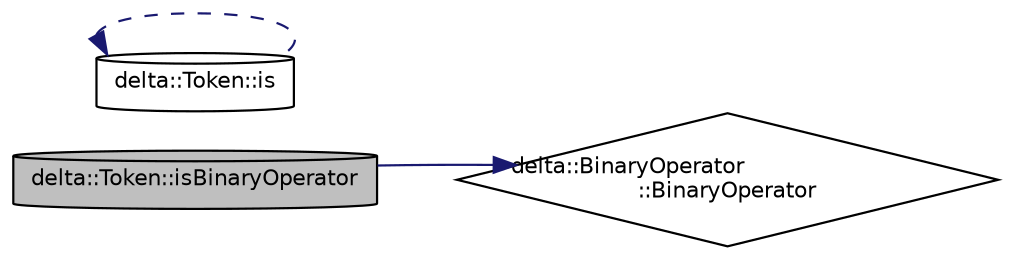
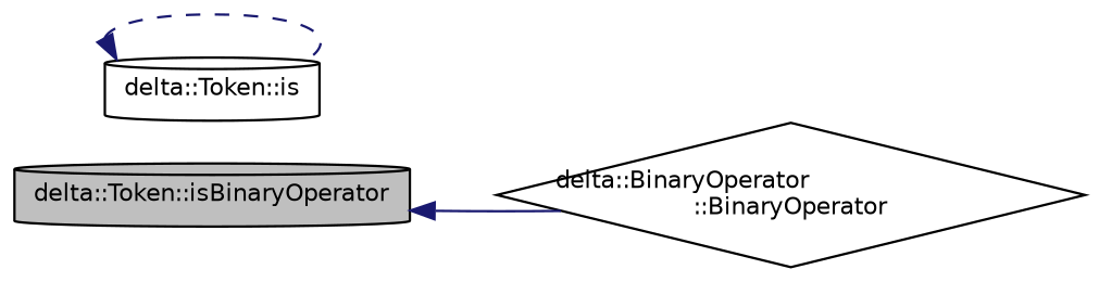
  digraph {
    rankdir=LR
    node [color=black fillcolor=white fontname=Helvetica fontsize=10 shape=cylinder style=filled]
    edge [color=midnightblue dir=back fontname=Helvetica fontsize=10 labelfontname=Helvetica labelfontsize=10]
    n1 [fillcolor=grey75 fontcolor=black height=0.2 label="delta::Token::isBinaryOperator" width=0.4]
    n2 [height=0.2 label="delta::BinaryOperator\l::BinaryOperator" shape=diamond width=0.4]
    n3 [height=0.2 label="delta::Token::is" width=0.4]
-   n2 -> n1 [style=solid]
+   n1 -> n2 [style=solid]
    n3 -> n3 [style=dashed]
  }
